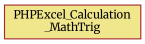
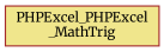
  digraph {
    rankdir=LR
    fontname=Merriweather
-   n1 [color=brown fillcolor=khaki fontname=Merriweather fontsize=10 height=0.2 label="PHPExcel_Calculation\l_MathTrig" shape=record style=filled width=0.4]
+   n1 [color=brown fillcolor=khaki fontname=Merriweather fontsize=10 height=0.2 label="PHPExcel_PHPExcel\l_MathTrig" shape=record style=filled width=0.4]
  }
